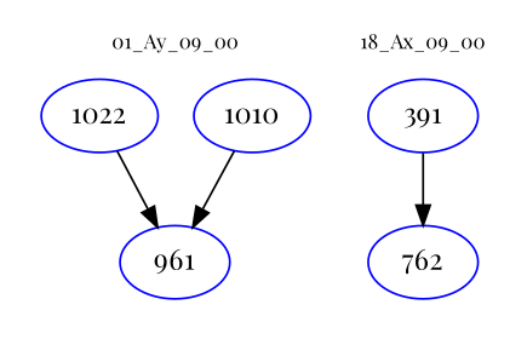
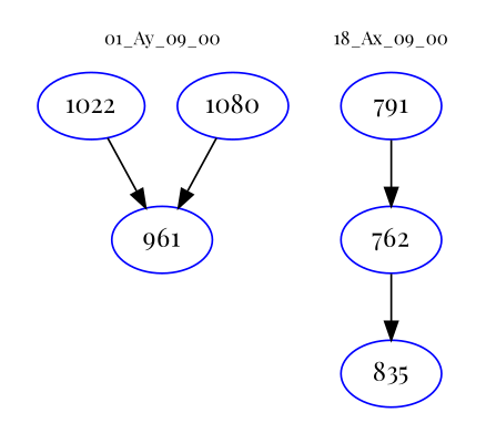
  digraph {
    fontname="Playfair Display"
    node [color=blue fontname="Playfair Display"]
    edge [color=black fontname="Playfair Display"]
-   n1 [label=1010]
+   n1 [label=1080]
    n2 [label=961]
    n3 [label=1022]
-   n4 [label=391]
+   n4 [label=791]
    n5 [label=762]
+   n6 [label=835]
    subgraph cluster_1 {
      color=white
      fontsize=10
      label="01_Ay_09_00"
      n1
      n2
      n3
    }
    subgraph cluster_2 {
      color=white
      fontsize=10
      label="18_Ax_09_00"
      n4
      n5
+     n6
    }
    n1 -> n2
    n3 -> n2
    n4 -> n5
+   n5 -> n6
  }
